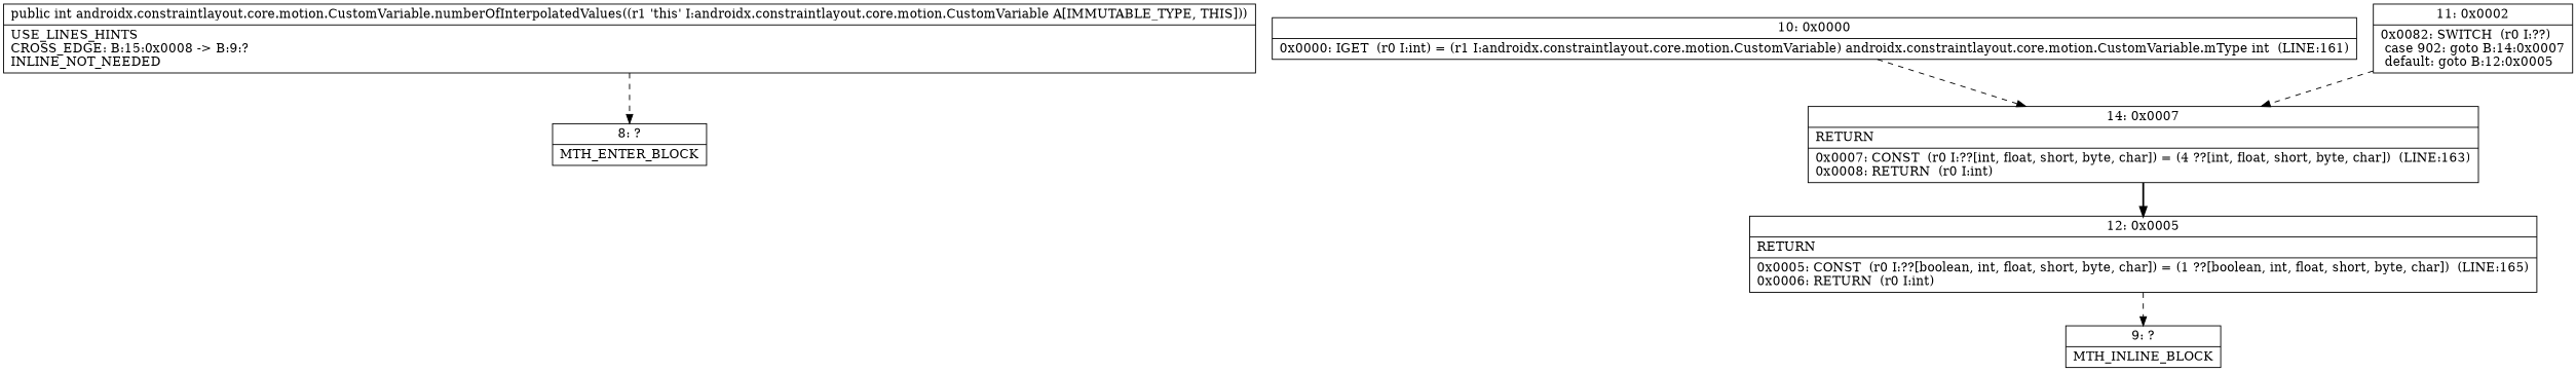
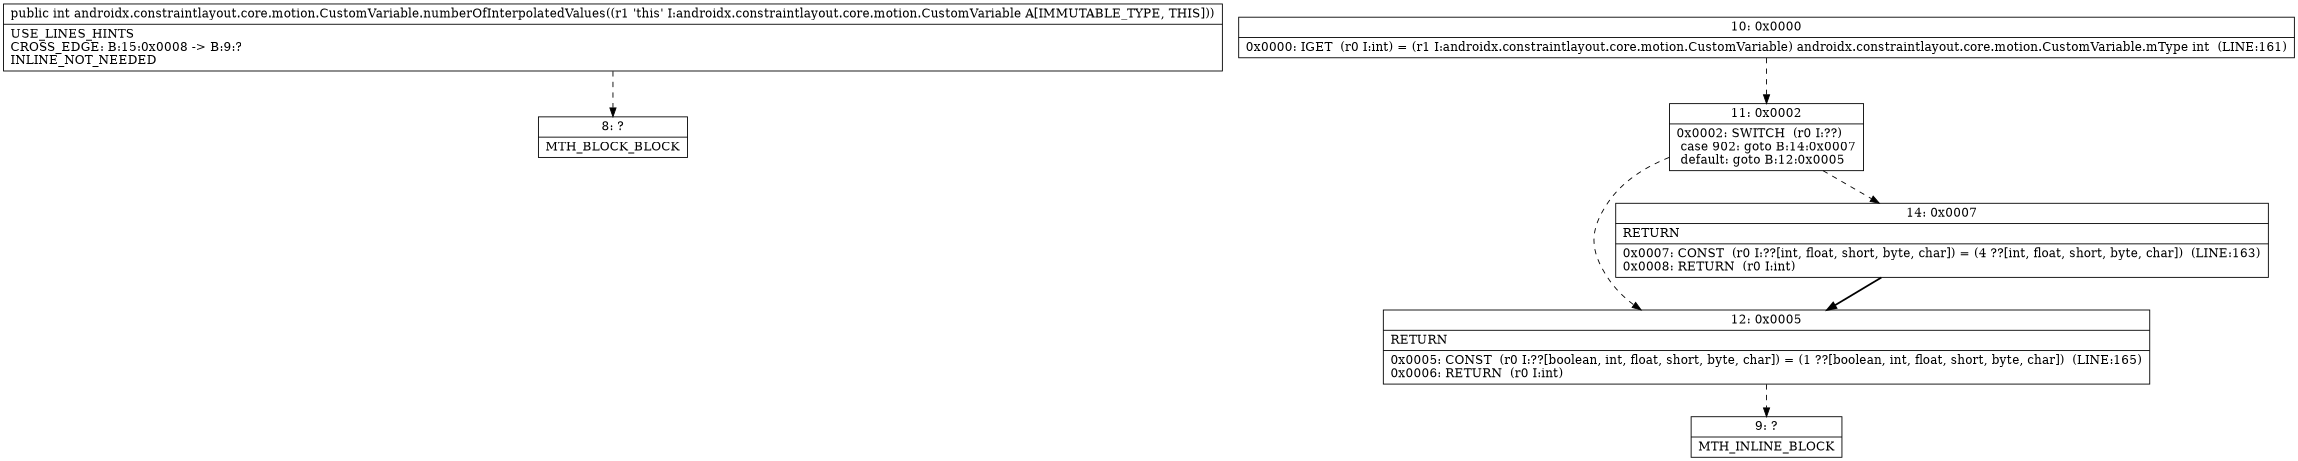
  digraph {
    node [shape=record]
    edge [style=dashed]
-   n1 [label="{8\:\ ?|MTH_ENTER_BLOCK\l}"]
+   n1 [label="{8\:\ ?|MTH_BLOCK_BLOCK\l}"]
    n2 [label="{10\:\ 0x0000|0x0000: IGET  (r0 I:int) = (r1 I:androidx.constraintlayout.core.motion.CustomVariable) androidx.constraintlayout.core.motion.CustomVariable.mType int  (LINE:161)\l}"]
-   n3 [label="{11\:\ 0x0002|0x0082: SWITCH  (r0 I:??)\l case 902: goto B:14:0x0007\l default: goto B:12:0x0005 \l}"]
+   n3 [label="{11\:\ 0x0002|0x0002: SWITCH  (r0 I:??)\l case 902: goto B:14:0x0007\l default: goto B:12:0x0005 \l}"]
    n4 [label="{12\:\ 0x0005|RETURN\l|0x0005: CONST  (r0 I:??[boolean, int, float, short, byte, char]) = (1 ??[boolean, int, float, short, byte, char])  (LINE:165)\l0x0006: RETURN  (r0 I:int) \l}"]
    n5 [label="{14\:\ 0x0007|RETURN\l|0x0007: CONST  (r0 I:??[int, float, short, byte, char]) = (4 ??[int, float, short, byte, char])  (LINE:163)\l0x0008: RETURN  (r0 I:int) \l}"]
    n6 [label="{9\:\ ?|MTH_INLINE_BLOCK\l}"]
    n7 [label="{public int androidx.constraintlayout.core.motion.CustomVariable.numberOfInterpolatedValues((r1 'this' I:androidx.constraintlayout.core.motion.CustomVariable A[IMMUTABLE_TYPE, THIS]))  | USE_LINES_HINTS\lCROSS_EDGE: B:15:0x0008 \-\> B:9:?\lINLINE_NOT_NEEDED\l}"]
-   n2 -> n5
+   n2 -> n3
+   n3 -> n4
    n3 -> n5
    n4 -> n6
    n5 -> n4 [style=bold]
    n7 -> n1
  }
